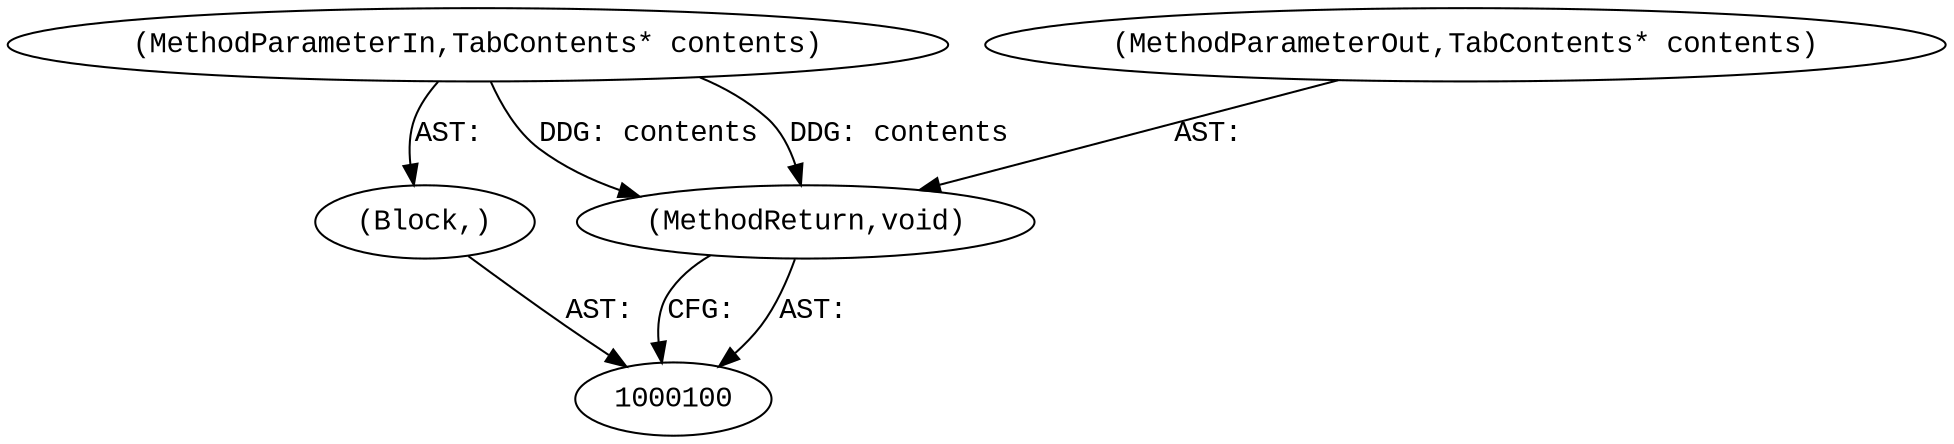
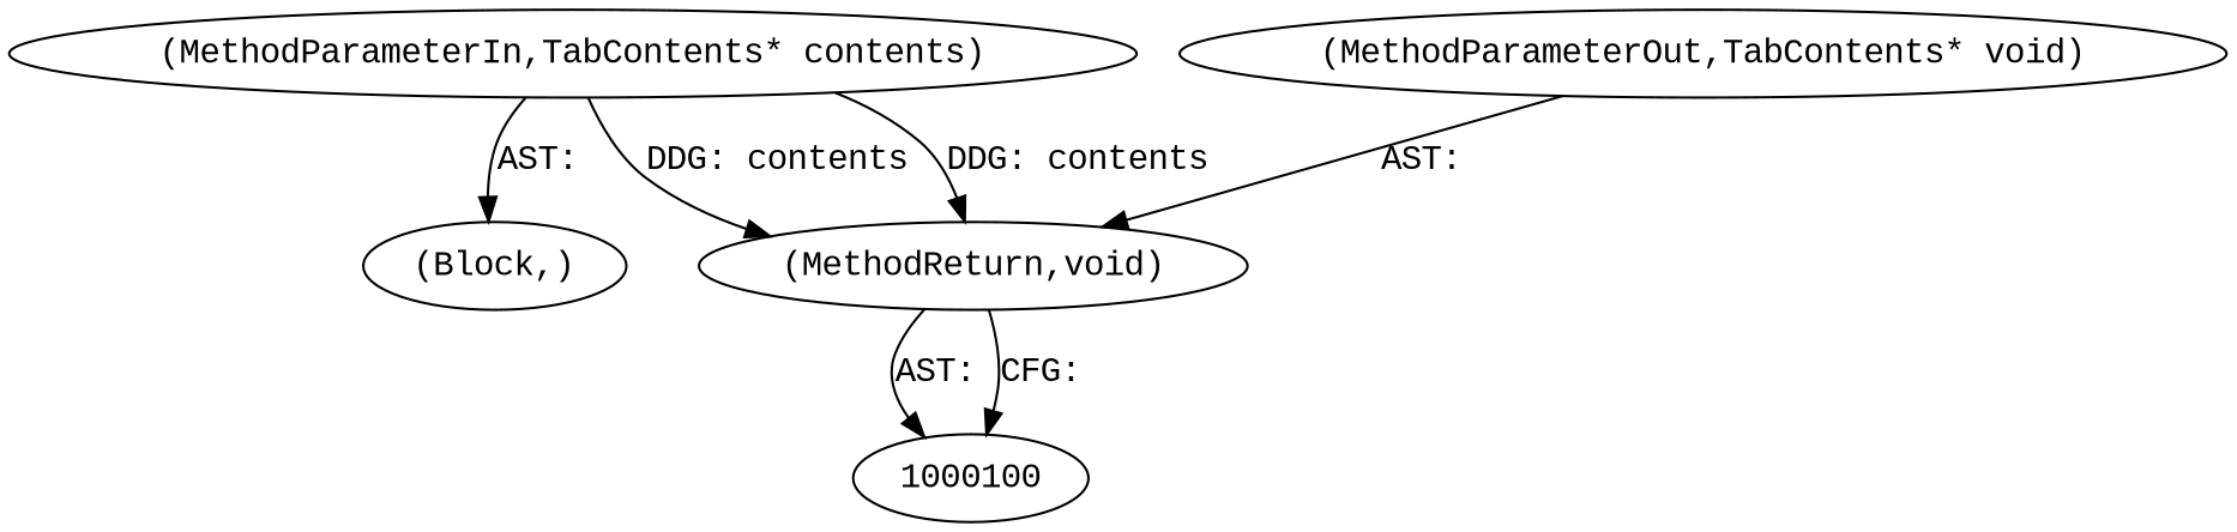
  digraph {
    fontname="Liberation Mono"
    node [fontname="Liberation Mono"]
    edge [fontname="Liberation Mono"]
    n1 [label="(MethodReturn,void)"]
    1000100
    n3 [label="(MethodParameterIn,TabContents* contents)"]
    n4 [label="(Block,)"]
-   n5 [label="(MethodParameterOut,TabContents* contents)"]
+   n5 [label="(MethodParameterOut,TabContents* void)"]
    n1 -> 1000100 [label="AST: "]
    n1 -> 1000100 [label="CFG: "]
    n3 -> n1 [label="DDG: contents"]
    n3 -> n1 [label="DDG: contents"]
    n3 -> n4 [label="AST: "]
-   n4 -> 1000100 [label="AST: "]
    n5 -> n1 [label="AST: "]
  }
